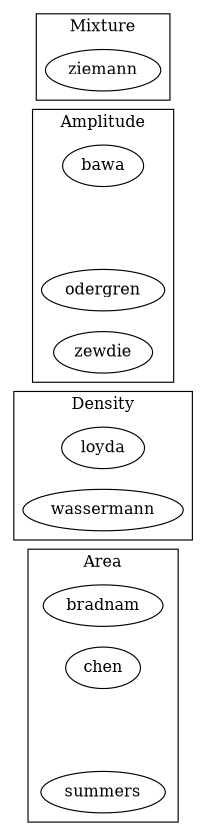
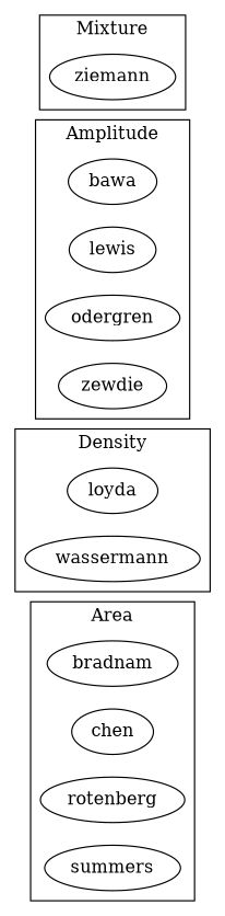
  digraph {
    compound=true
    rankdir=LR
    bradnam
    chen
+   rotenberg
    summers
    loyda
    wassermann
    bawa
+   lewis
    odergren
    zewdie
    ziemann
    subgraph cluster_1 {
      label=Area
      bradnam
      chen
+     rotenberg
      summers
    }
    subgraph cluster_2 {
      label=Density
      loyda
      wassermann
    }
    subgraph cluster_3 {
      label=Amplitude
      bawa
+     lewis
      odergren
      zewdie
    }
    subgraph cluster_4 {
      label=Mixture
      ziemann
    }
  }
